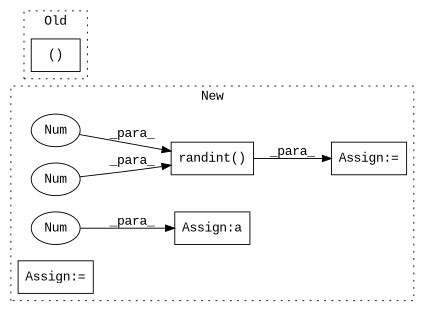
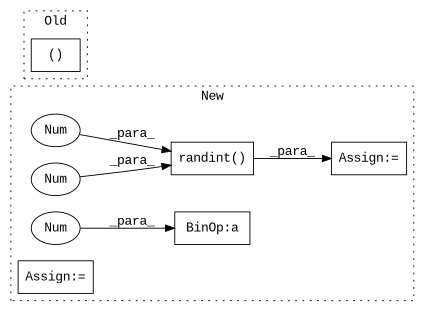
  digraph {
    rankdir=LR
    fontname="Liberation Mono"
    node [a=76 l=1 shape=box fontname="Liberation Mono"]
    edge [fontname="Liberation Mono"]
    n1 [a=75 l="18,1" label="randint()" s="3984,4006"]
    n2 [label=Num s=4002 shape=ellipse]
    n3 [a=68 l=3 label="Assign:=" s=3981]
    n4 [label=Num s=4005 shape=ellipse]
-   n5 [a=82 l=3 label="Assign:a" s=3768]
+   n5 [a=82 l=3 label="BinOp:a" s=3768]
    n6 [label=Num s=3771 shape=ellipse]
    n7 [a=68 l=3 label="Assign:=" s=3893]
    n8 [a=54 l=117 label="()" s=1524]
    subgraph cluster_1 {
      label=New
      style=dotted
      n1
      n2
      n3
      n4
      n5
      n6
      n7
    }
    subgraph cluster_2 {
      label=Old
      style=dotted
      n8
    }
    n1 -> n3 [label=_para_]
    n2 -> n1 [label=_para_]
    n4 -> n1 [label=_para_]
    n6 -> n5 [label=_para_]
  }
